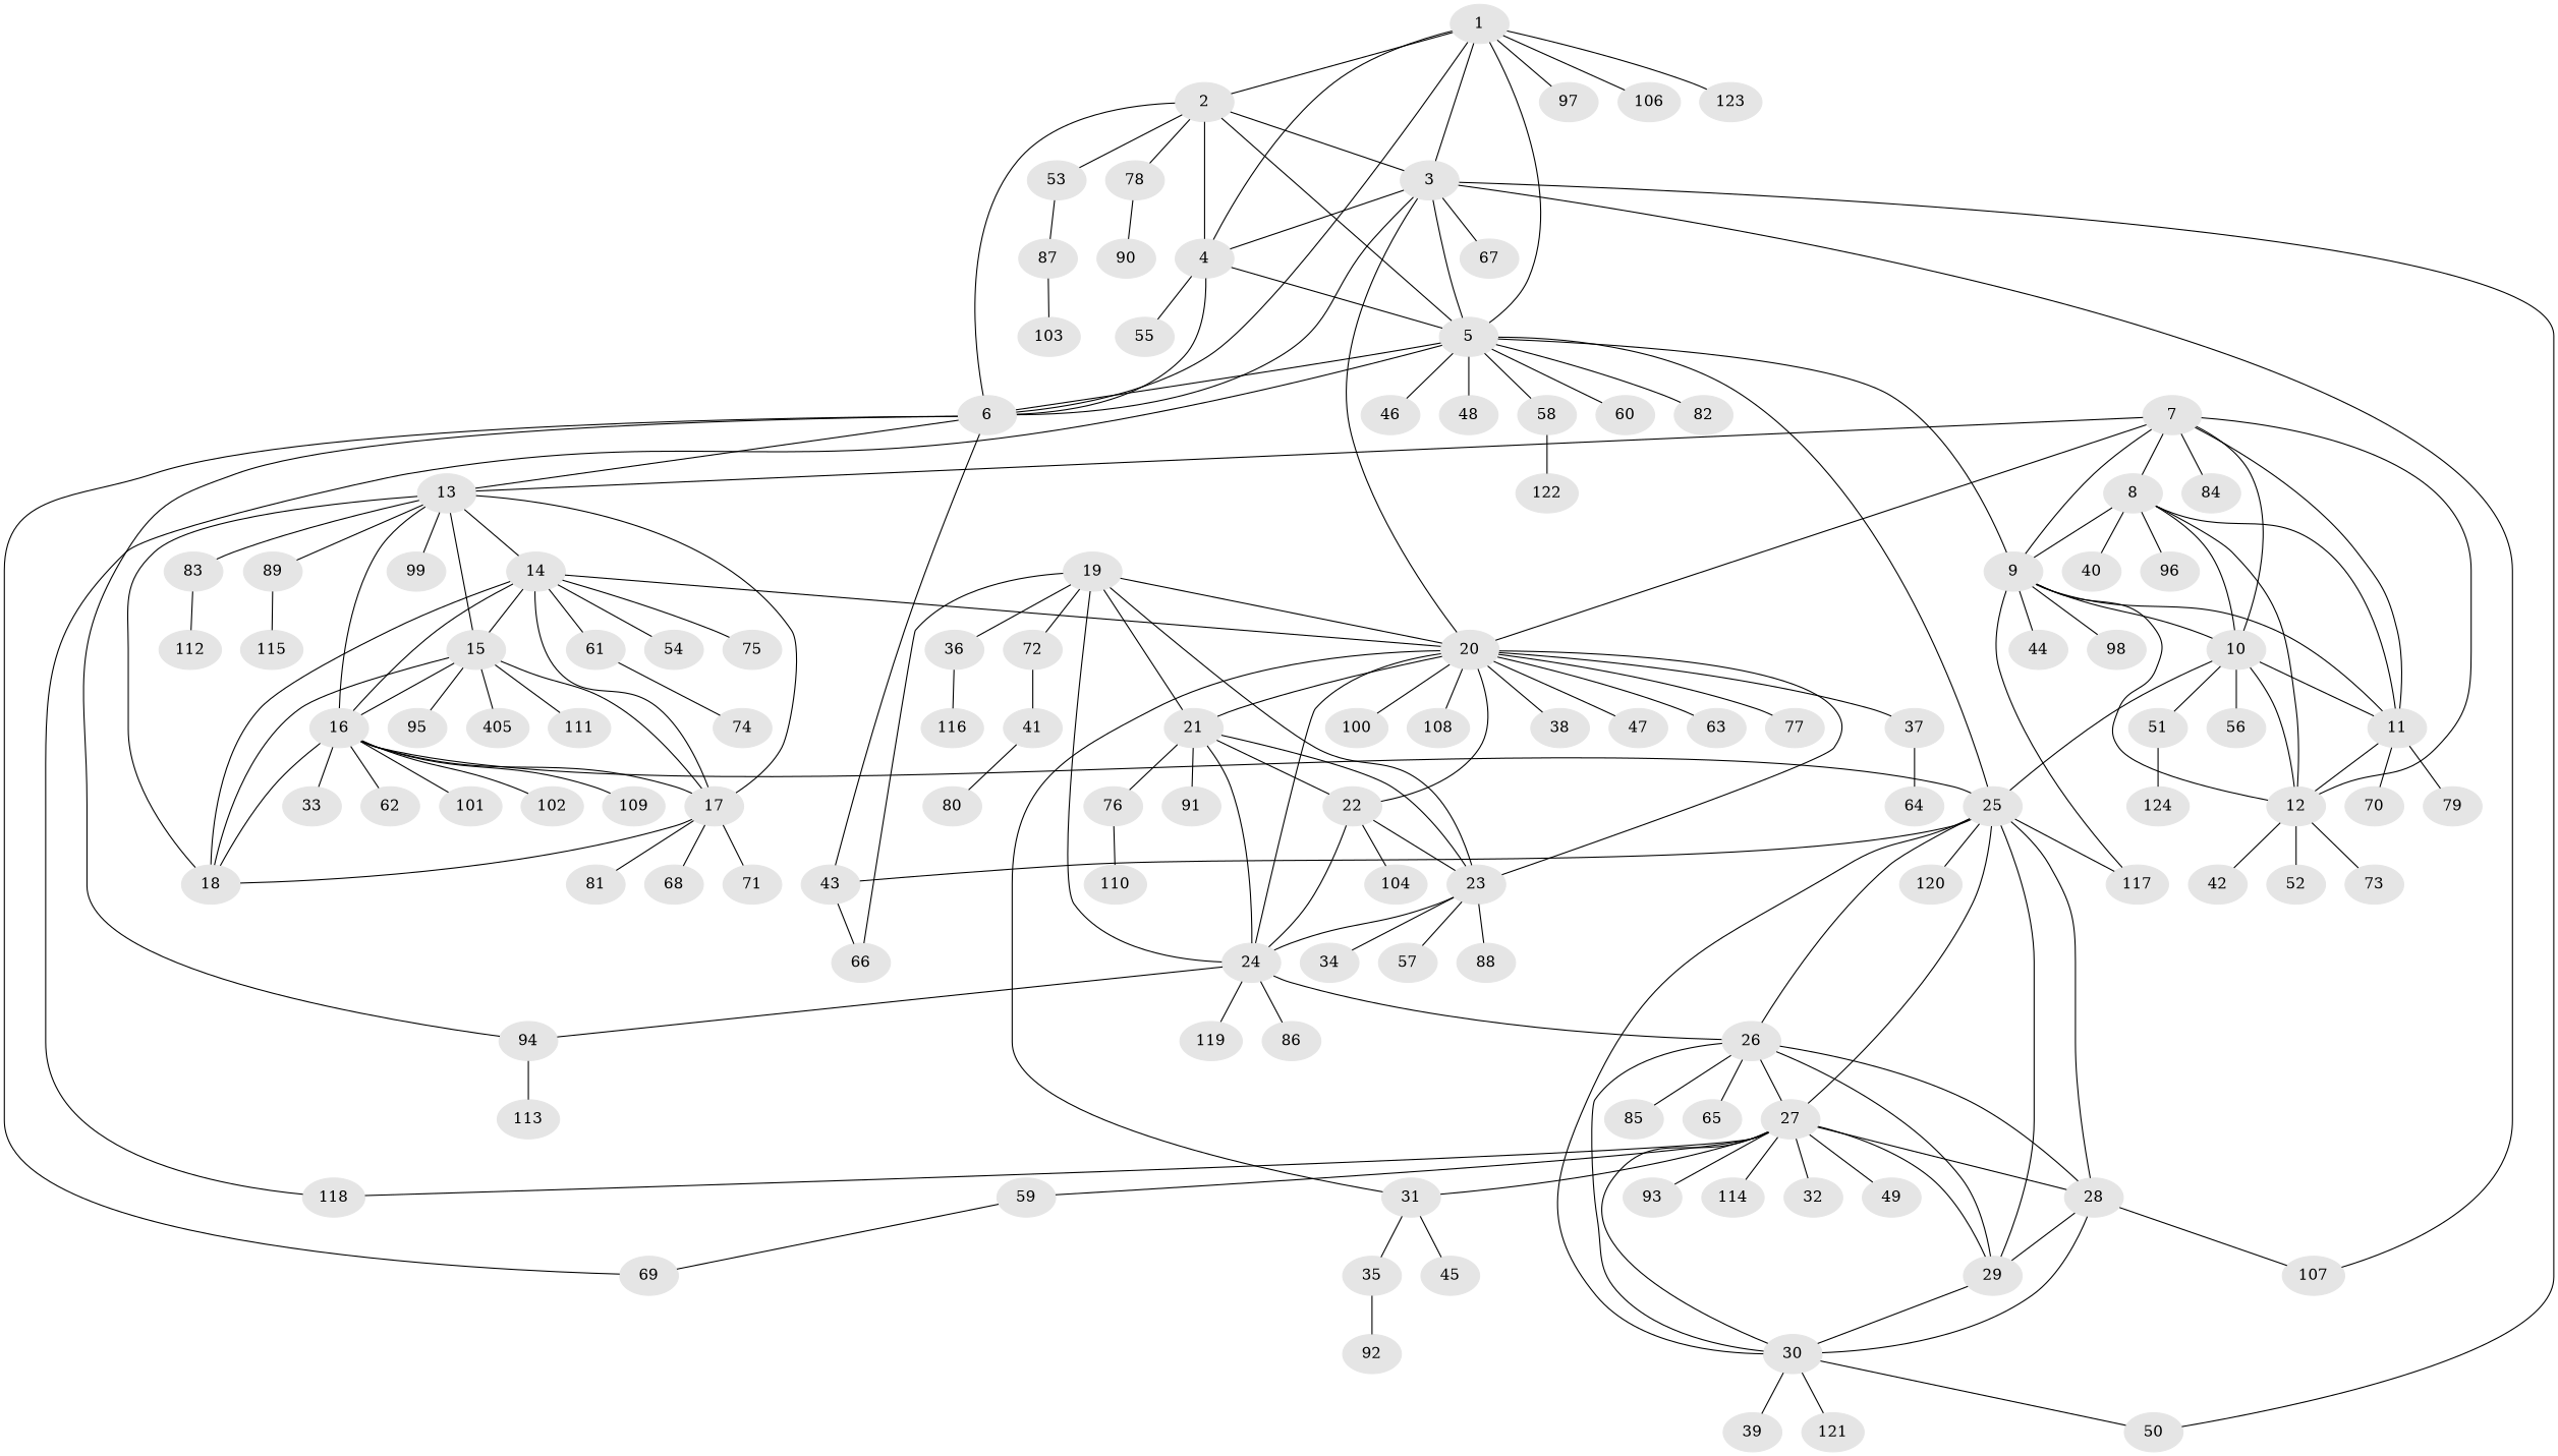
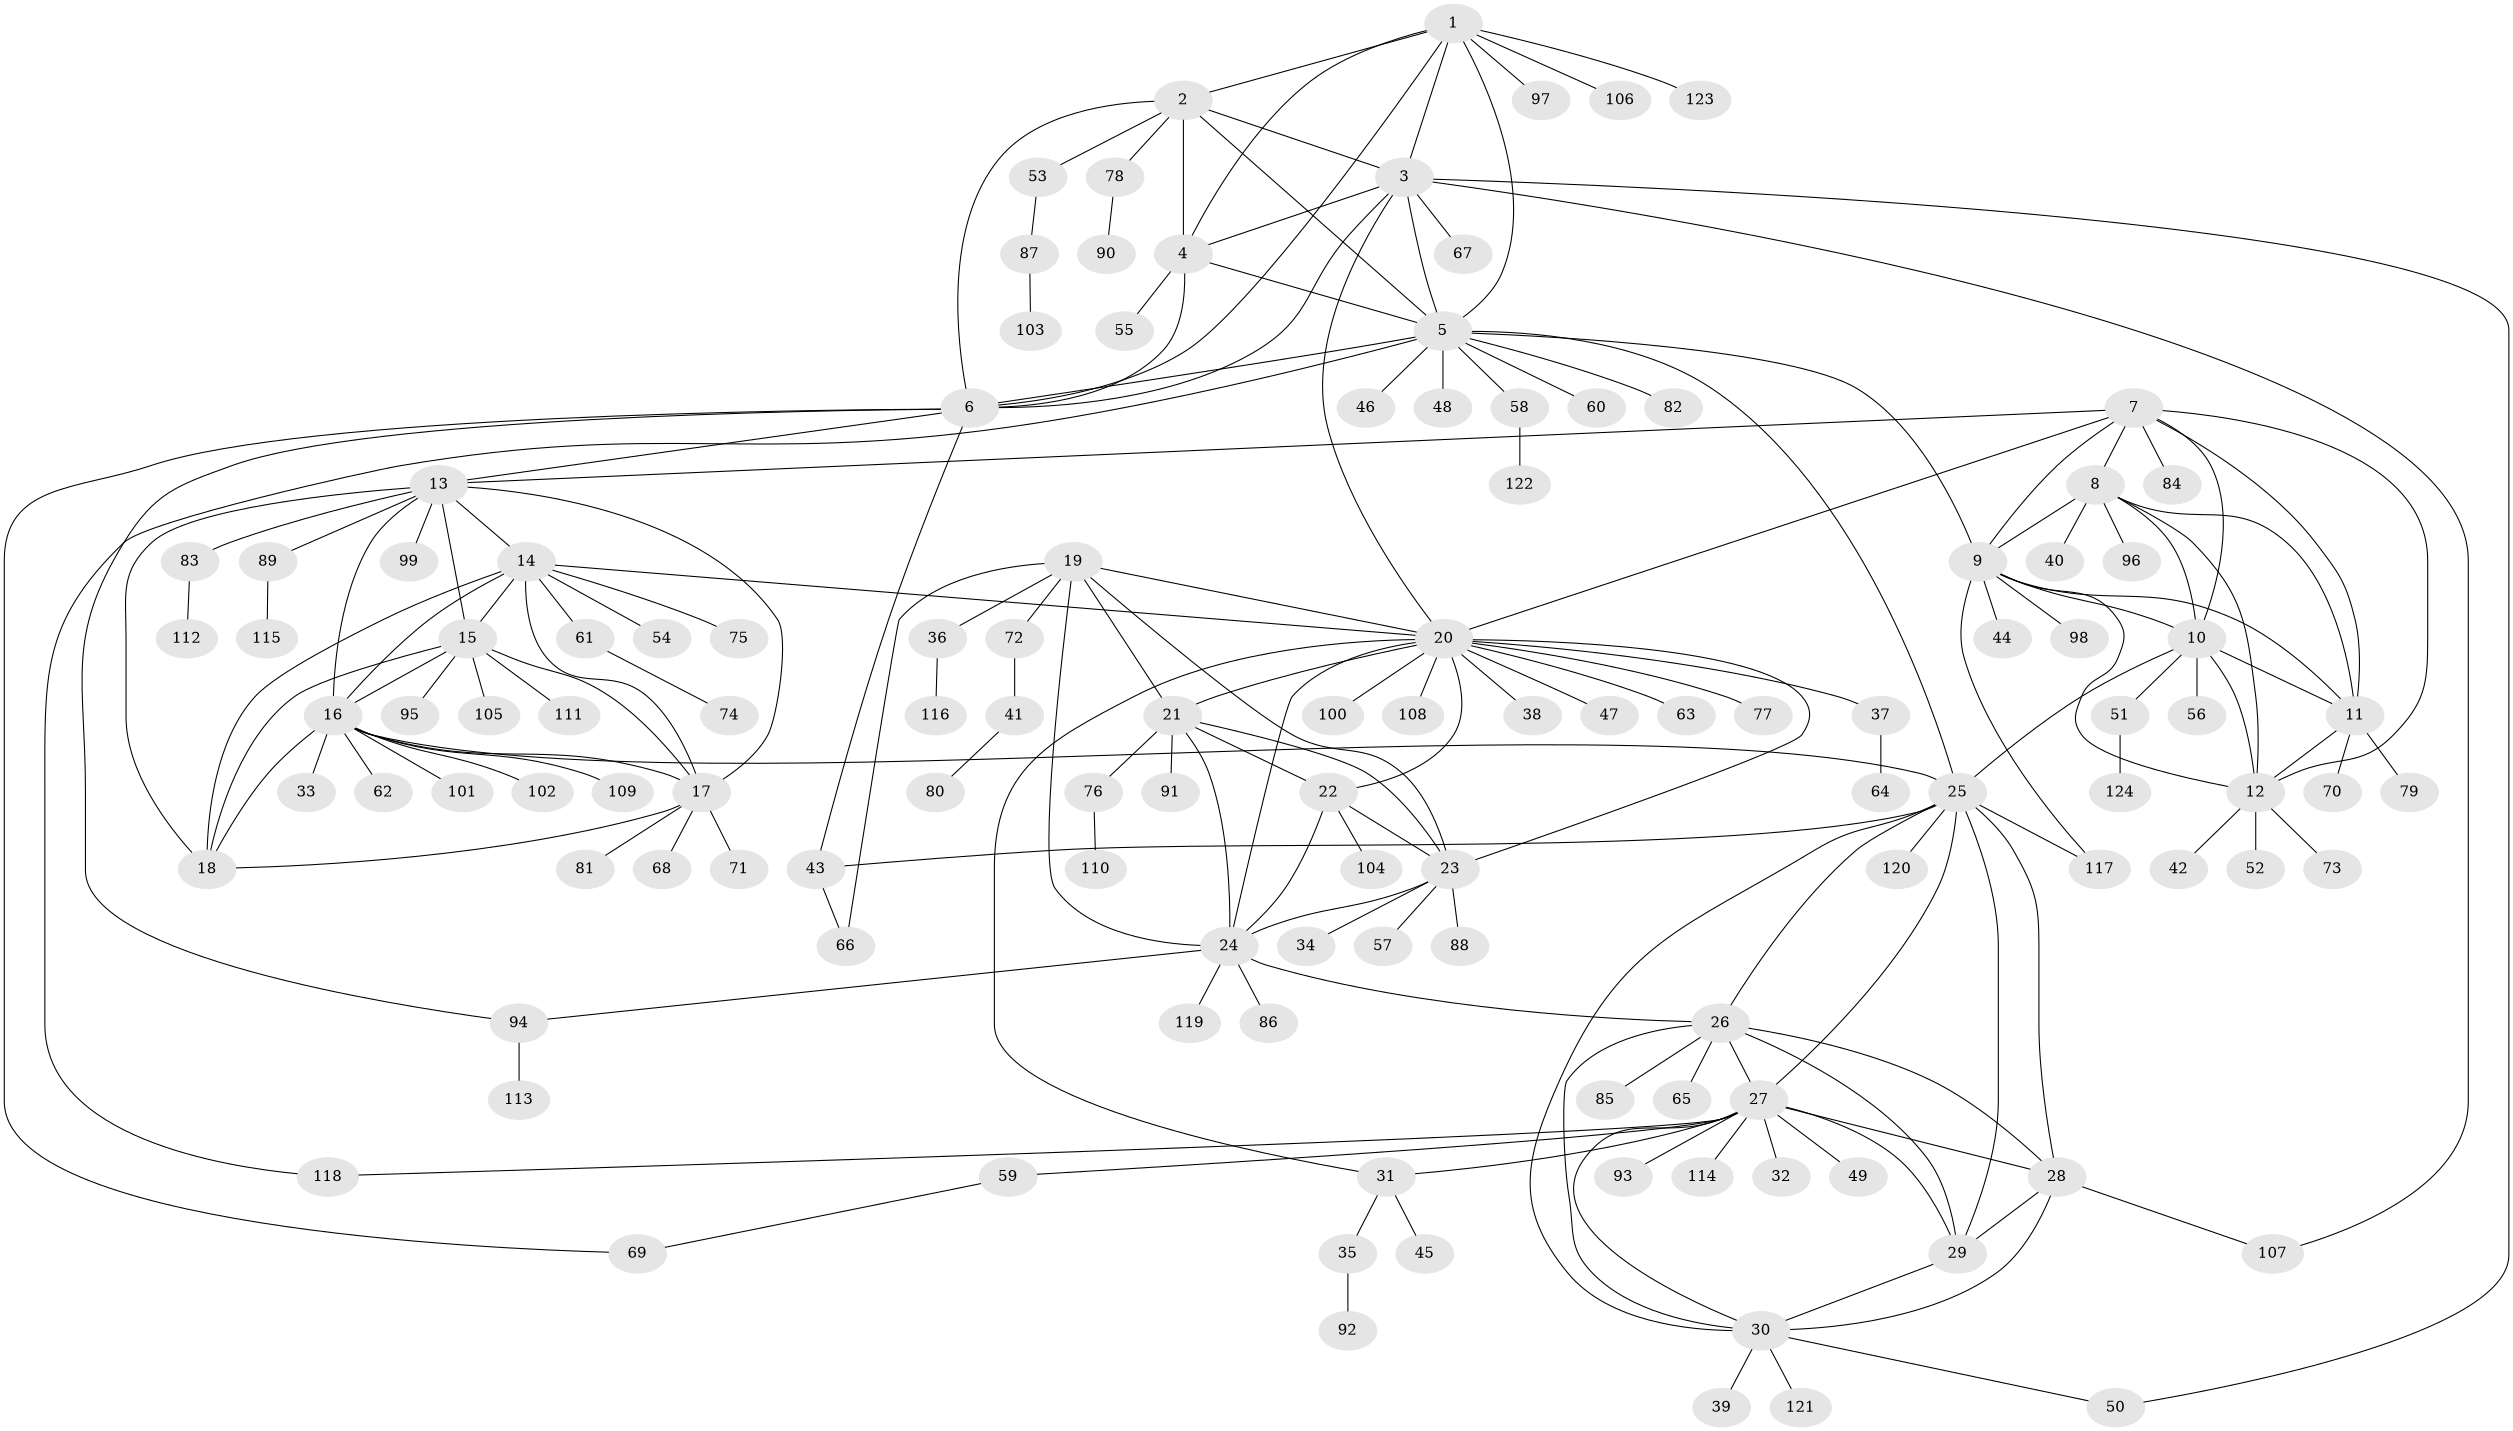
  graph {
    node [color=gray90 style=filled]
    1
    2
    3
    4
    5
    6
    97
    106
    123
    53
    78
    20
    50
    67
    107
    55
    9
    25
    46
    48
    58
    60
    82
    118
    13
    43
    69
    94
    87
    90
    21
    22
    23
    24
    31
    37
    38
    47
    63
    77
    100
    108
    10
    11
    12
    44
    98
    117
    26
    27
    28
    29
    30
    120
    122
    14
    15
    16
    17
    18
    83
    89
    99
    66
    113
    7
    8
    84
    40
    96
    51
    56
    70
    79
    42
    52
    73
    124
    54
    61
    75
    95
-   105 [label=405]
+   105
    111
    33
    62
    101
    102
    109
    68
    71
    81
    112
    115
    74
    19
    36
    72
    76
    91
    104
    34
    57
    88
    86
    119
    116
    41
    80
    35
    45
    64
    110
    65
    85
    32
    49
    59
    93
    114
    39
    121
    92
    103
    1 -- 2
    1 -- 3
    1 -- 4
    1 -- 5
    1 -- 6
    1 -- 97
    1 -- 106
    1 -- 123
    2 -- 3
    2 -- 4
    2 -- 5
    2 -- 6
    2 -- 53
    2 -- 78
    3 -- 4
    3 -- 5
    3 -- 6
    3 -- 20
    3 -- 50
    3 -- 67
    3 -- 107
    4 -- 5
    4 -- 6
    4 -- 55
    5 -- 6
    5 -- 9
    5 -- 25
    5 -- 46
    5 -- 48
    5 -- 58
    5 -- 60
    5 -- 82
    5 -- 118
    6 -- 13
    6 -- 43
    6 -- 69
    6 -- 94
    53 -- 87
    78 -- 90
    20 -- 21
    20 -- 22
    20 -- 23
    20 -- 24
    20 -- 31
    20 -- 37
    20 -- 38
    20 -- 47
    20 -- 63
    20 -- 77
    20 -- 100
    20 -- 108
    9 -- 10
    9 -- 11
    9 -- 12
    9 -- 44
    9 -- 98
    9 -- 117
    25 -- 43
    25 -- 117
    25 -- 26
    25 -- 27
    25 -- 28
    25 -- 29
    25 -- 30
    25 -- 120
    58 -- 122
    13 -- 14
    13 -- 15
    13 -- 16
    13 -- 17
    13 -- 18
    13 -- 83
    13 -- 89
    13 -- 99
    43 -- 66
    94 -- 113
    87 -- 103
    21 -- 22
    21 -- 23
    21 -- 24
    21 -- 76
    21 -- 91
    22 -- 23
    22 -- 24
    22 -- 104
    23 -- 24
    23 -- 34
    23 -- 57
    23 -- 88
    24 -- 94
    24 -- 26
    24 -- 86
    24 -- 119
    31 -- 35
    31 -- 45
    37 -- 64
    10 -- 25
    10 -- 11
    10 -- 12
    10 -- 51
    10 -- 56
    11 -- 12
    11 -- 70
    11 -- 79
    12 -- 42
    12 -- 52
    12 -- 73
    26 -- 27
    26 -- 28
    26 -- 29
    26 -- 30
    26 -- 65
    26 -- 85
    27 -- 118
    27 -- 31
    27 -- 28
    27 -- 29
    27 -- 30
    27 -- 32
    27 -- 49
    27 -- 59
    27 -- 93
    27 -- 114
    28 -- 107
    28 -- 29
    28 -- 30
    29 -- 30
    30 -- 50
    30 -- 39
    30 -- 121
    14 -- 20
    14 -- 15
    14 -- 16
    14 -- 17
    14 -- 18
    14 -- 54
    14 -- 61
    14 -- 75
    15 -- 16
    15 -- 17
    15 -- 18
    15 -- 95
    15 -- 105
    15 -- 111
    16 -- 25
    16 -- 17
    16 -- 18
    16 -- 33
    16 -- 62
    16 -- 101
    16 -- 102
    16 -- 109
    17 -- 18
    17 -- 68
    17 -- 71
    17 -- 81
    83 -- 112
    89 -- 115
    7 -- 20
    7 -- 9
    7 -- 13
    7 -- 10
    7 -- 11
    7 -- 12
    7 -- 8
    7 -- 84
    8 -- 9
    8 -- 10
    8 -- 11
    8 -- 12
    8 -- 40
    8 -- 96
    51 -- 124
    61 -- 74
    19 -- 20
    19 -- 21
    19 -- 23
    19 -- 24
    19 -- 66
    19 -- 36
    19 -- 72
    36 -- 116
    72 -- 41
    76 -- 110
    41 -- 80
    35 -- 92
    59 -- 69
  }
